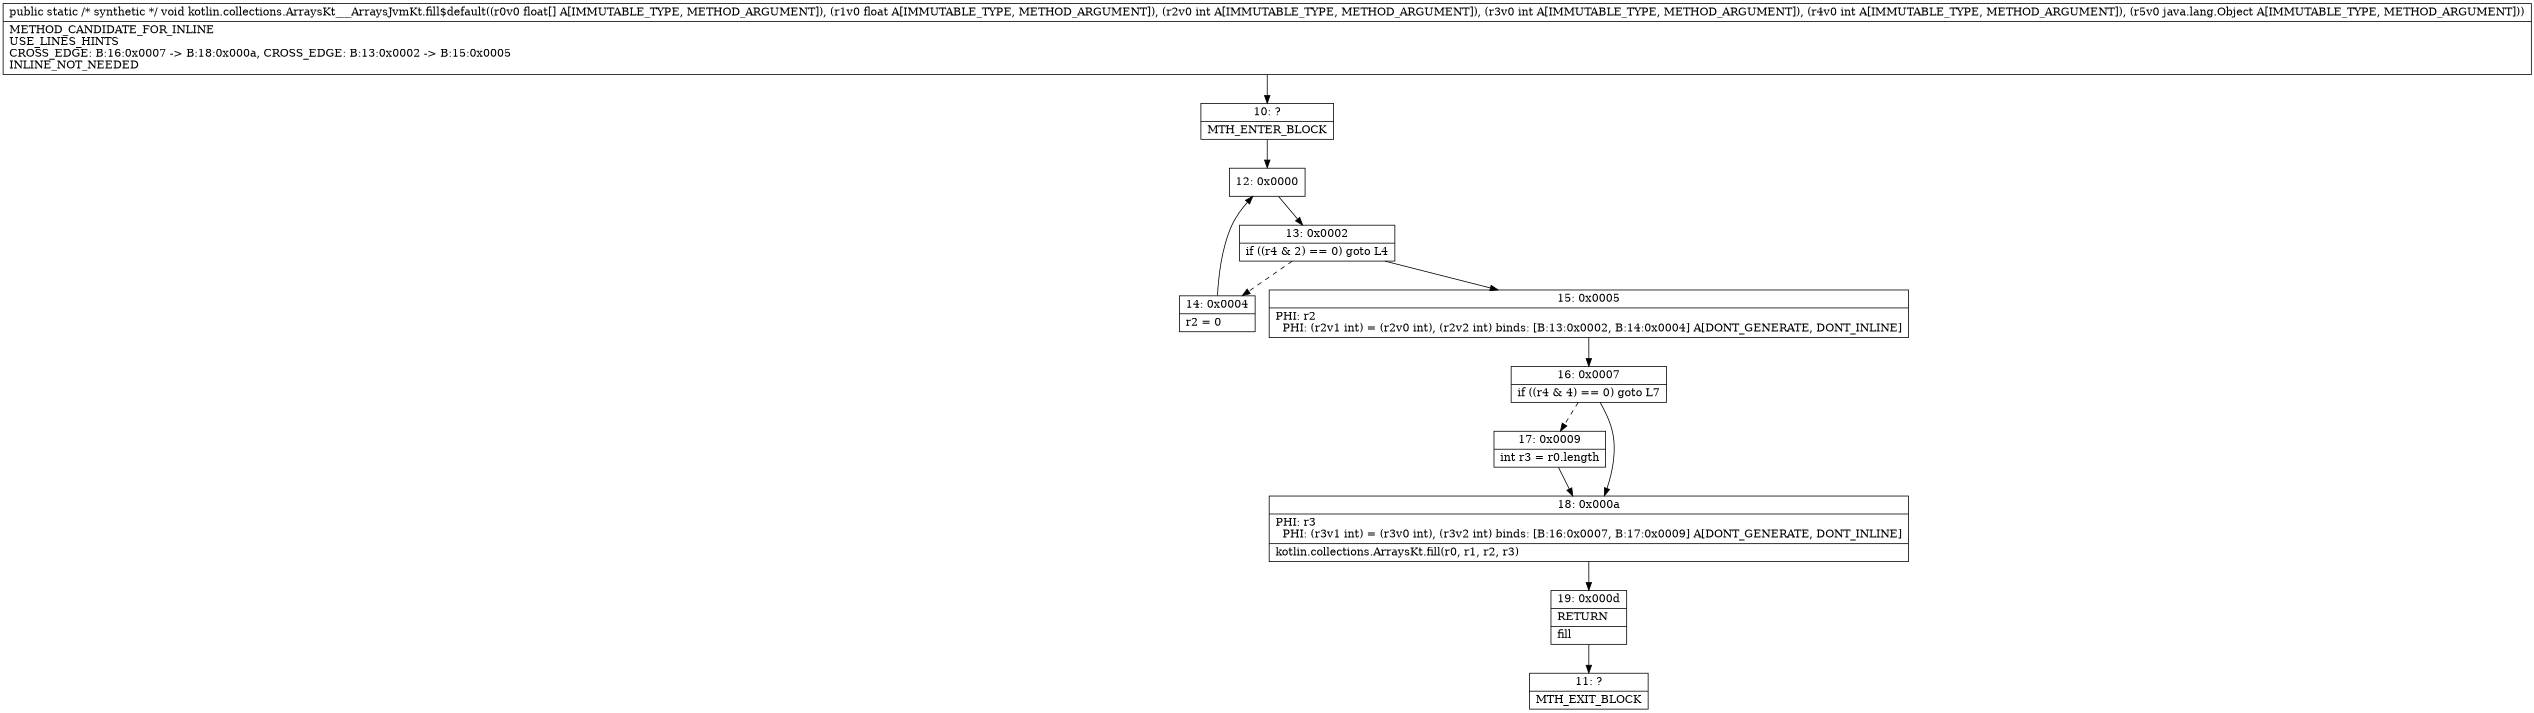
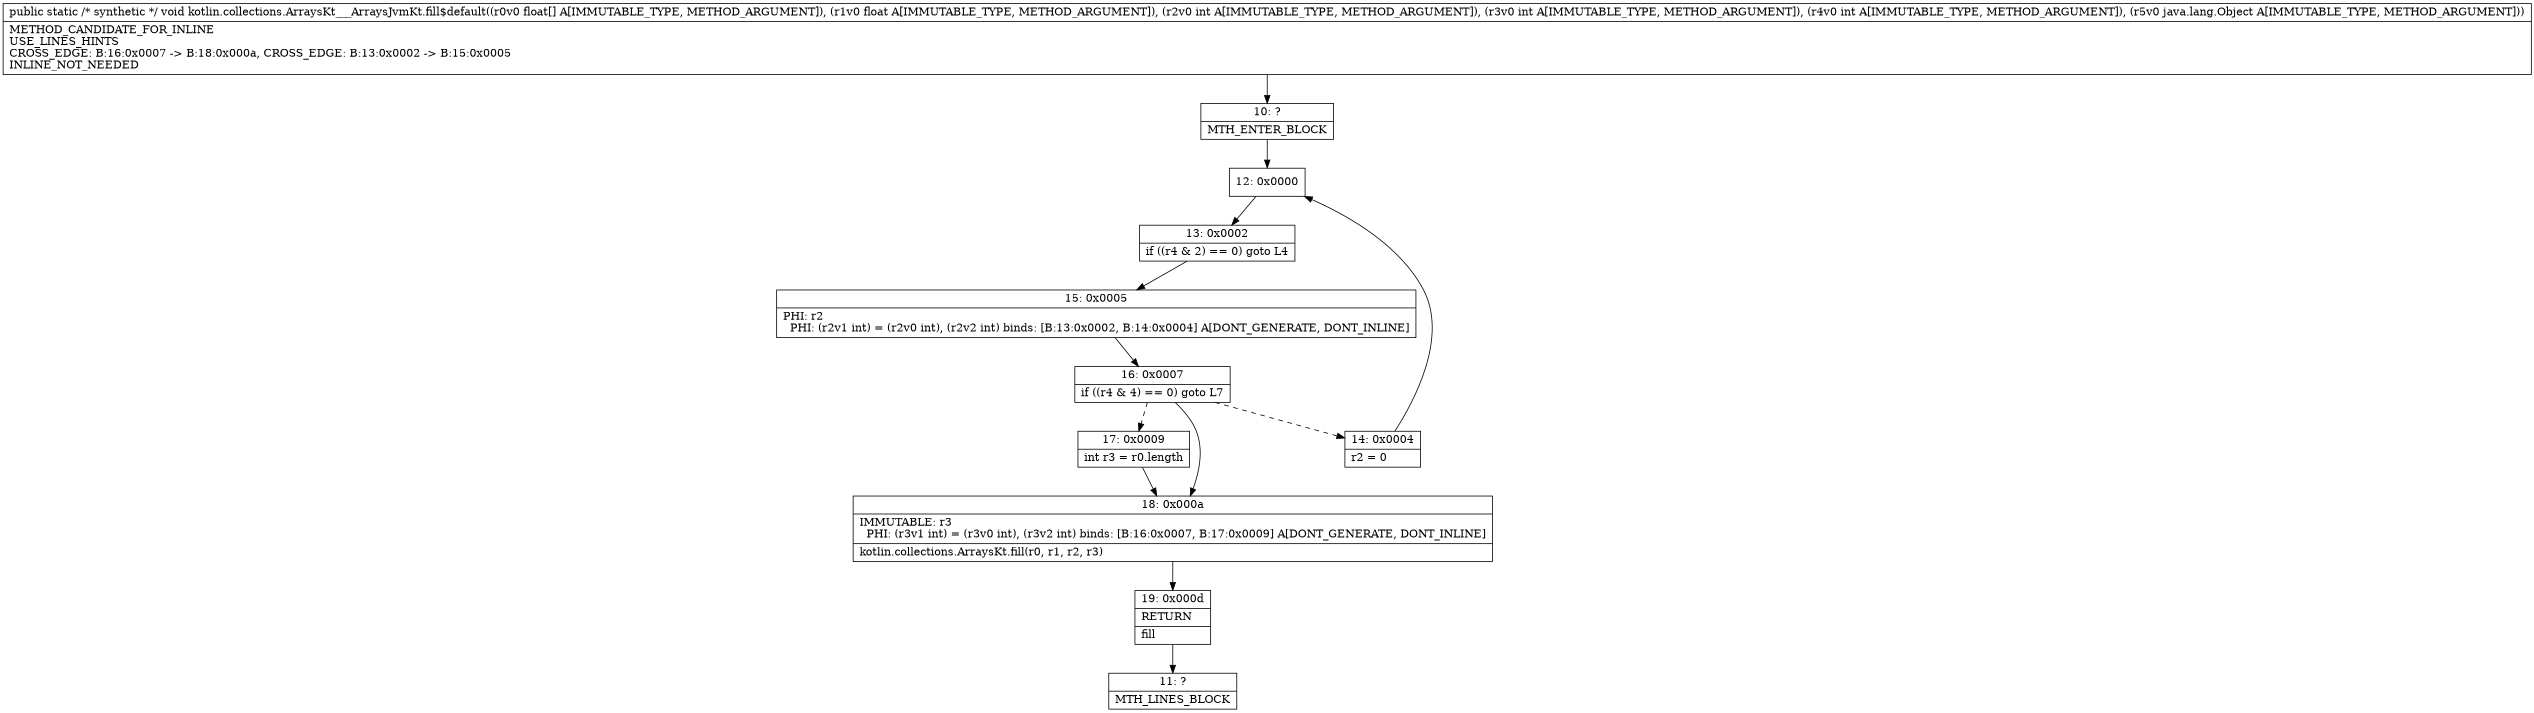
  digraph {
    node [shape=record]
    n1 [label="{10\:\ ?|MTH_ENTER_BLOCK\l}"]
    n2 [label="{12\:\ 0x0000}"]
    n3 [label="{13\:\ 0x0002|if ((r4 & 2) == 0) goto L4\l}"]
    n4 [label="{14\:\ 0x0004|r2 = 0\l}"]
    n5 [label="{15\:\ 0x0005|PHI: r2 \l  PHI: (r2v1 int) = (r2v0 int), (r2v2 int) binds: [B:13:0x0002, B:14:0x0004] A[DONT_GENERATE, DONT_INLINE]\l}"]
    n6 [label="{16\:\ 0x0007|if ((r4 & 4) == 0) goto L7\l}"]
    n7 [label="{17\:\ 0x0009|int r3 = r0.length\l}"]
-   n8 [label="{18\:\ 0x000a|PHI: r3 \l  PHI: (r3v1 int) = (r3v0 int), (r3v2 int) binds: [B:16:0x0007, B:17:0x0009] A[DONT_GENERATE, DONT_INLINE]\l|kotlin.collections.ArraysKt.fill(r0, r1, r2, r3)\l}"]
+   n8 [label="{18\:\ 0x000a|IMMUTABLE: r3 \l  PHI: (r3v1 int) = (r3v0 int), (r3v2 int) binds: [B:16:0x0007, B:17:0x0009] A[DONT_GENERATE, DONT_INLINE]\l|kotlin.collections.ArraysKt.fill(r0, r1, r2, r3)\l}"]
    n9 [label="{19\:\ 0x000d|RETURN\l|fill\l}"]
-   n10 [label="{11\:\ ?|MTH_EXIT_BLOCK\l}"]
+   n10 [label="{11\:\ ?|MTH_LINES_BLOCK\l}"]
    n11 [label="{public static \/* synthetic *\/ void kotlin.collections.ArraysKt___ArraysJvmKt.fill$default((r0v0 float[] A[IMMUTABLE_TYPE, METHOD_ARGUMENT]), (r1v0 float A[IMMUTABLE_TYPE, METHOD_ARGUMENT]), (r2v0 int A[IMMUTABLE_TYPE, METHOD_ARGUMENT]), (r3v0 int A[IMMUTABLE_TYPE, METHOD_ARGUMENT]), (r4v0 int A[IMMUTABLE_TYPE, METHOD_ARGUMENT]), (r5v0 java.lang.Object A[IMMUTABLE_TYPE, METHOD_ARGUMENT]))  | METHOD_CANDIDATE_FOR_INLINE\lUSE_LINES_HINTS\lCROSS_EDGE: B:16:0x0007 \-\> B:18:0x000a, CROSS_EDGE: B:13:0x0002 \-\> B:15:0x0005\lINLINE_NOT_NEEDED\l}"]
    n1 -> n2
    n2 -> n3
-   n3 -> n4 [style=dashed]
+   n6 -> n4 [style=dashed]
    n3 -> n5
    n4 -> n2
    n5 -> n6
    n6 -> n7 [style=dashed]
    n6 -> n8
    n7 -> n8
    n8 -> n9
    n9 -> n10
    n11 -> n1
  }
